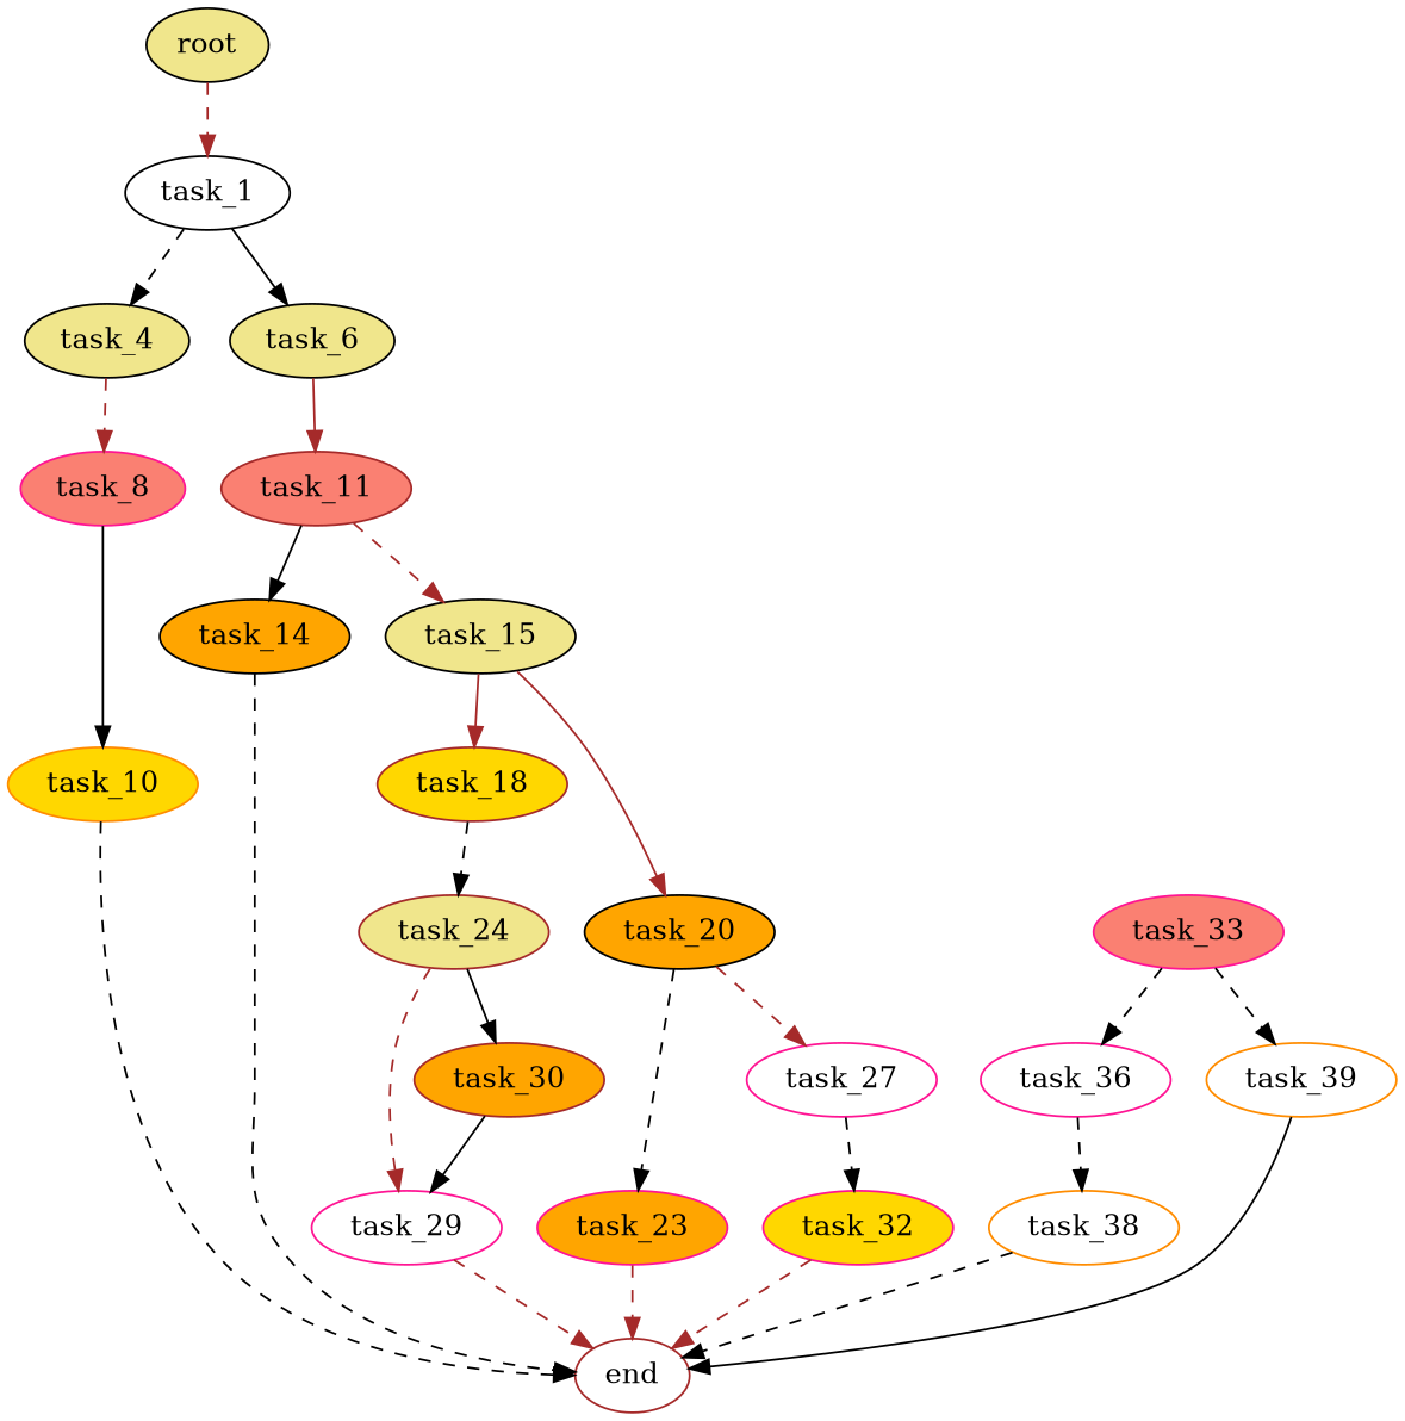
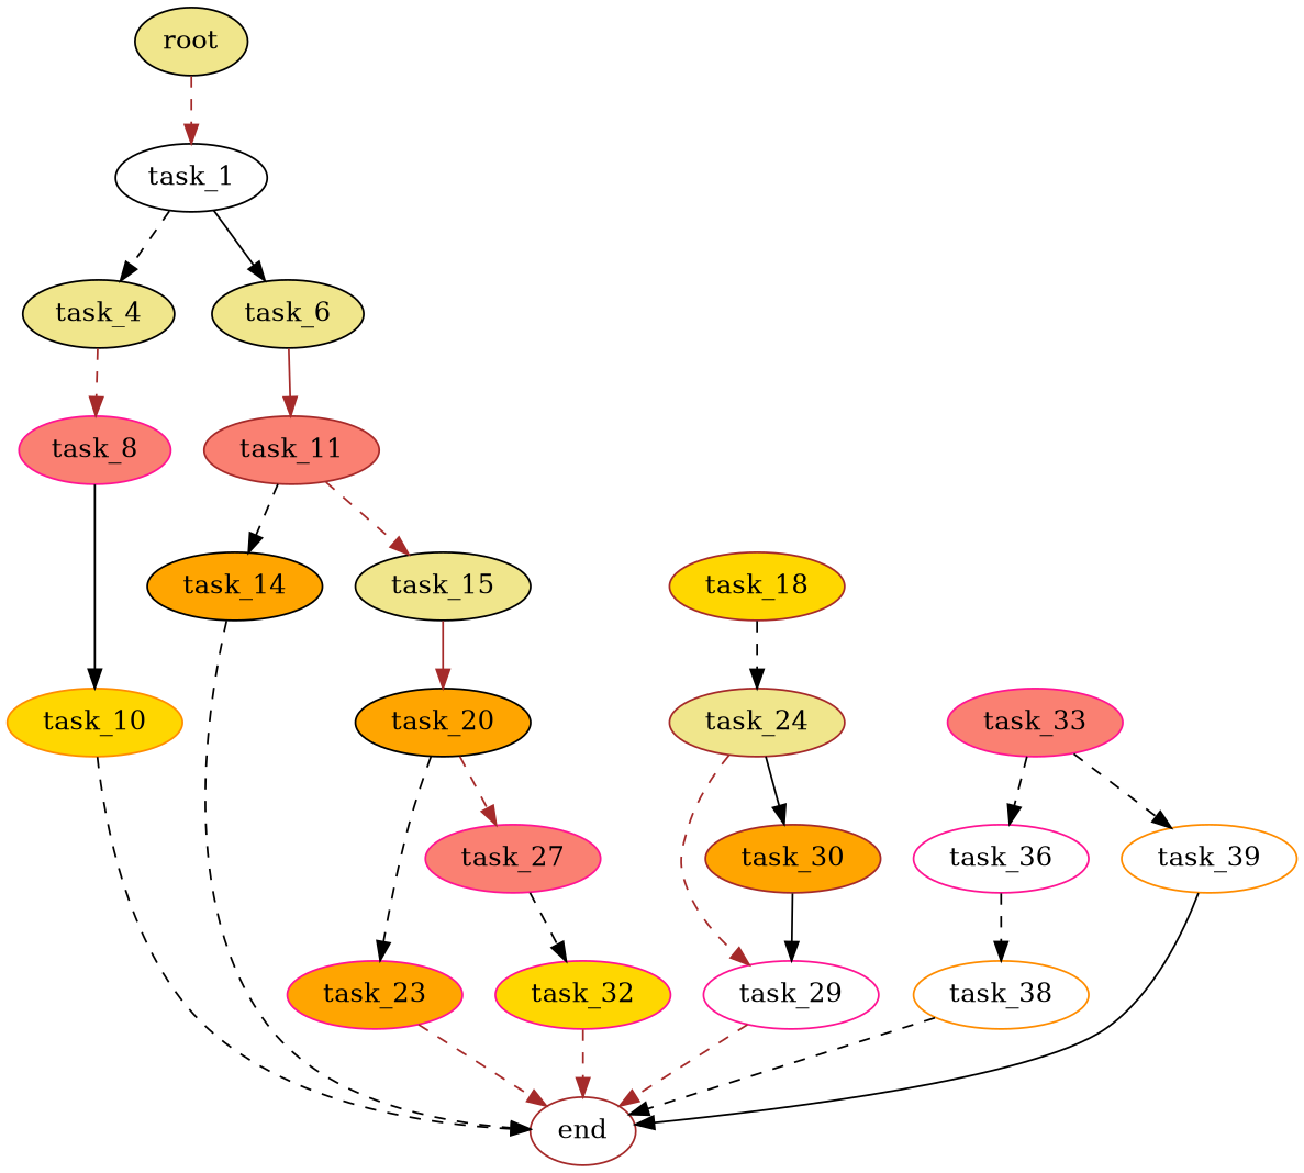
  digraph {
    node [color=black fillcolor=white style=filled]
    edge [color=black style=dashed]
    root [fillcolor=khaki]
    task_1
    task_4 [fillcolor=khaki]
    task_6 [fillcolor=khaki]
    task_8 [color=deeppink fillcolor=salmon]
    task_11 [color=brown fillcolor=salmon]
    task_10 [color=darkorange fillcolor=gold]
    task_14 [fillcolor=orange]
    task_15 [fillcolor=khaki]
    end [color=brown]
    task_18 [color=brown fillcolor=gold]
    task_20 [fillcolor=orange]
    task_24 [color=brown fillcolor=khaki]
    task_23 [color=deeppink fillcolor=orange]
-   task_27 [color=deeppink]
+   task_27 [color=deeppink fillcolor=salmon]
    task_29 [color=deeppink]
    task_30 [color=brown fillcolor=orange]
    task_32 [color=deeppink fillcolor=gold]
    task_33 [color=deeppink fillcolor=salmon]
    task_36 [color=deeppink]
    task_39 [color=darkorange]
    task_38 [color=darkorange]
    root -> task_1 [color=brown]
    task_1 -> task_4
    task_1 -> task_6 [style=solid]
    task_4 -> task_8 [color=brown]
    task_6 -> task_11 [color=brown style=solid]
    task_8 -> task_10 [style=solid]
-   task_11 -> task_14 [style=solid]
+   task_11 -> task_14
    task_11 -> task_15 [color=brown]
    task_10 -> end
    task_14 -> end
-   task_15 -> task_18 [color=brown style=solid]
    task_15 -> task_20 [color=brown style=solid]
    task_18 -> task_24
    task_20 -> task_23
    task_20 -> task_27 [color=brown]
    task_24 -> task_29 [color=brown]
    task_24 -> task_30 [style=solid]
    task_23 -> end [color=brown]
    task_27 -> task_32
    task_29 -> end [color=brown]
    task_30 -> task_29 [style=solid]
    task_32 -> end [color=brown]
    task_33 -> task_36
    task_33 -> task_39
    task_36 -> task_38
    task_39 -> end [style=solid]
    task_38 -> end
  }
